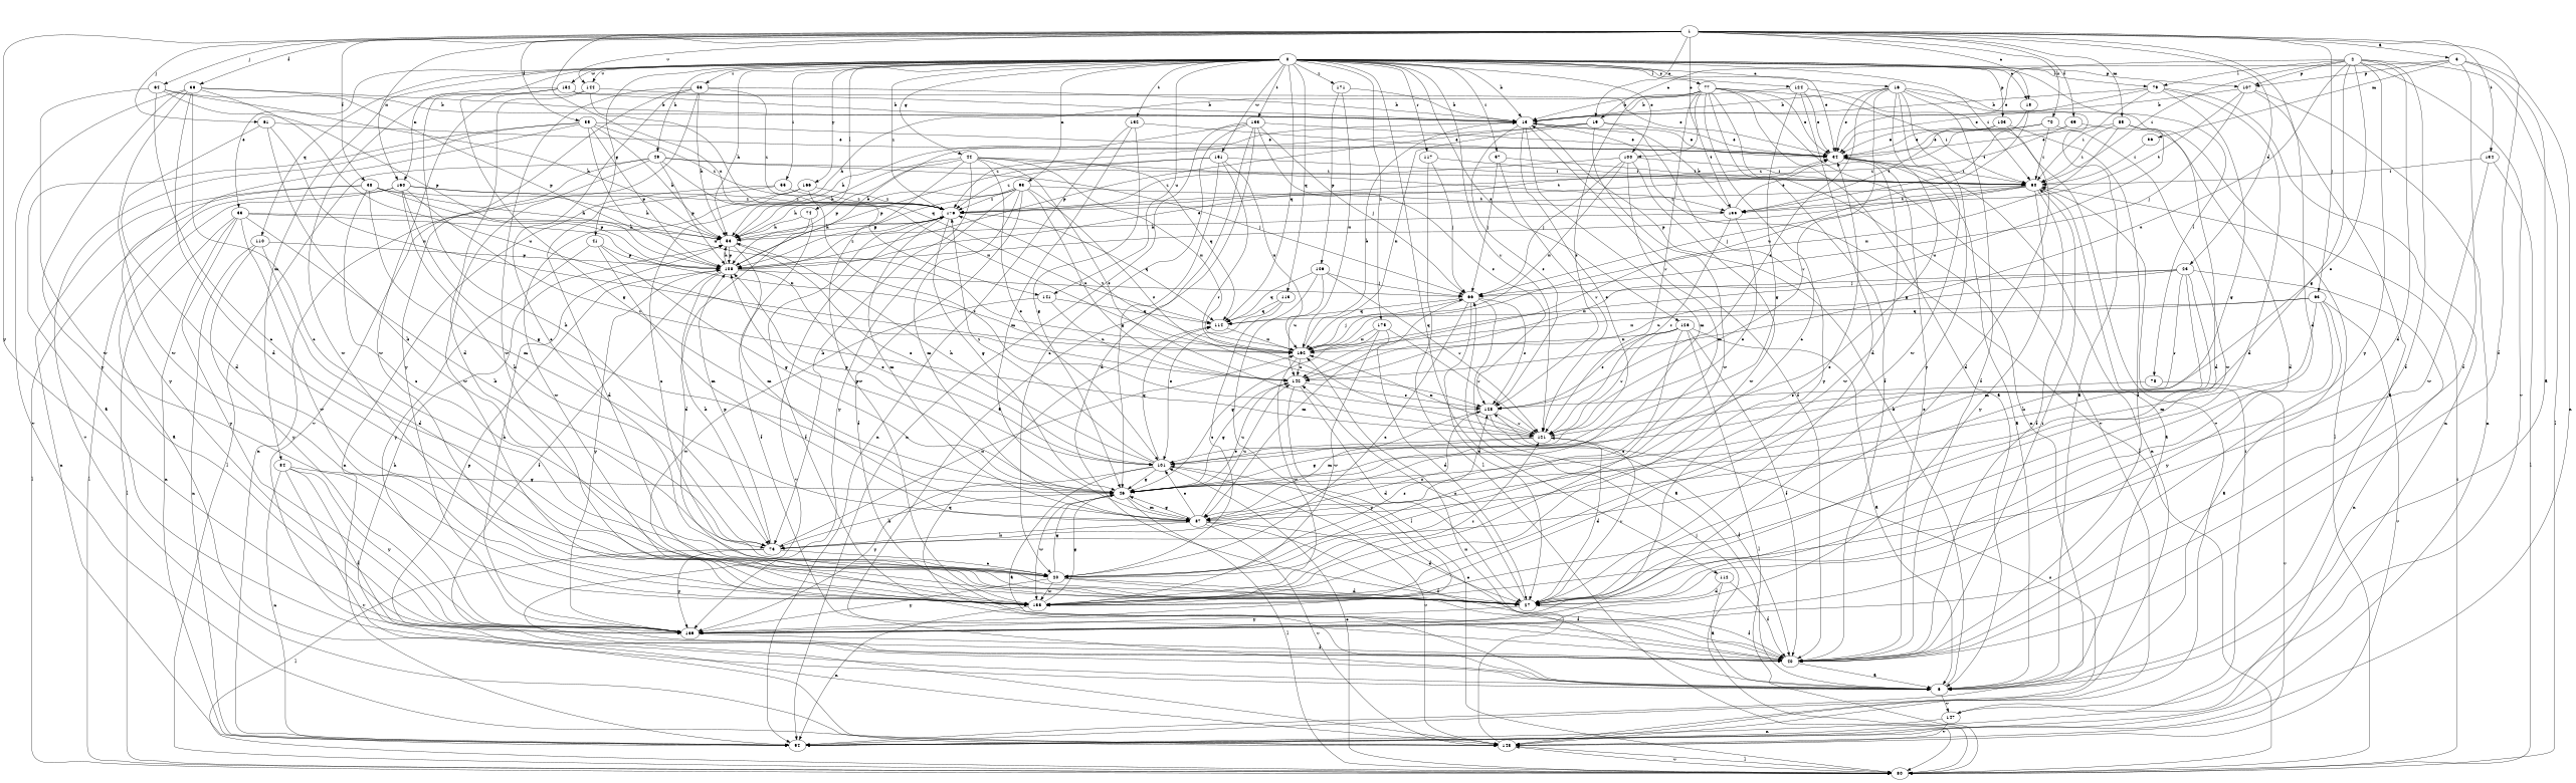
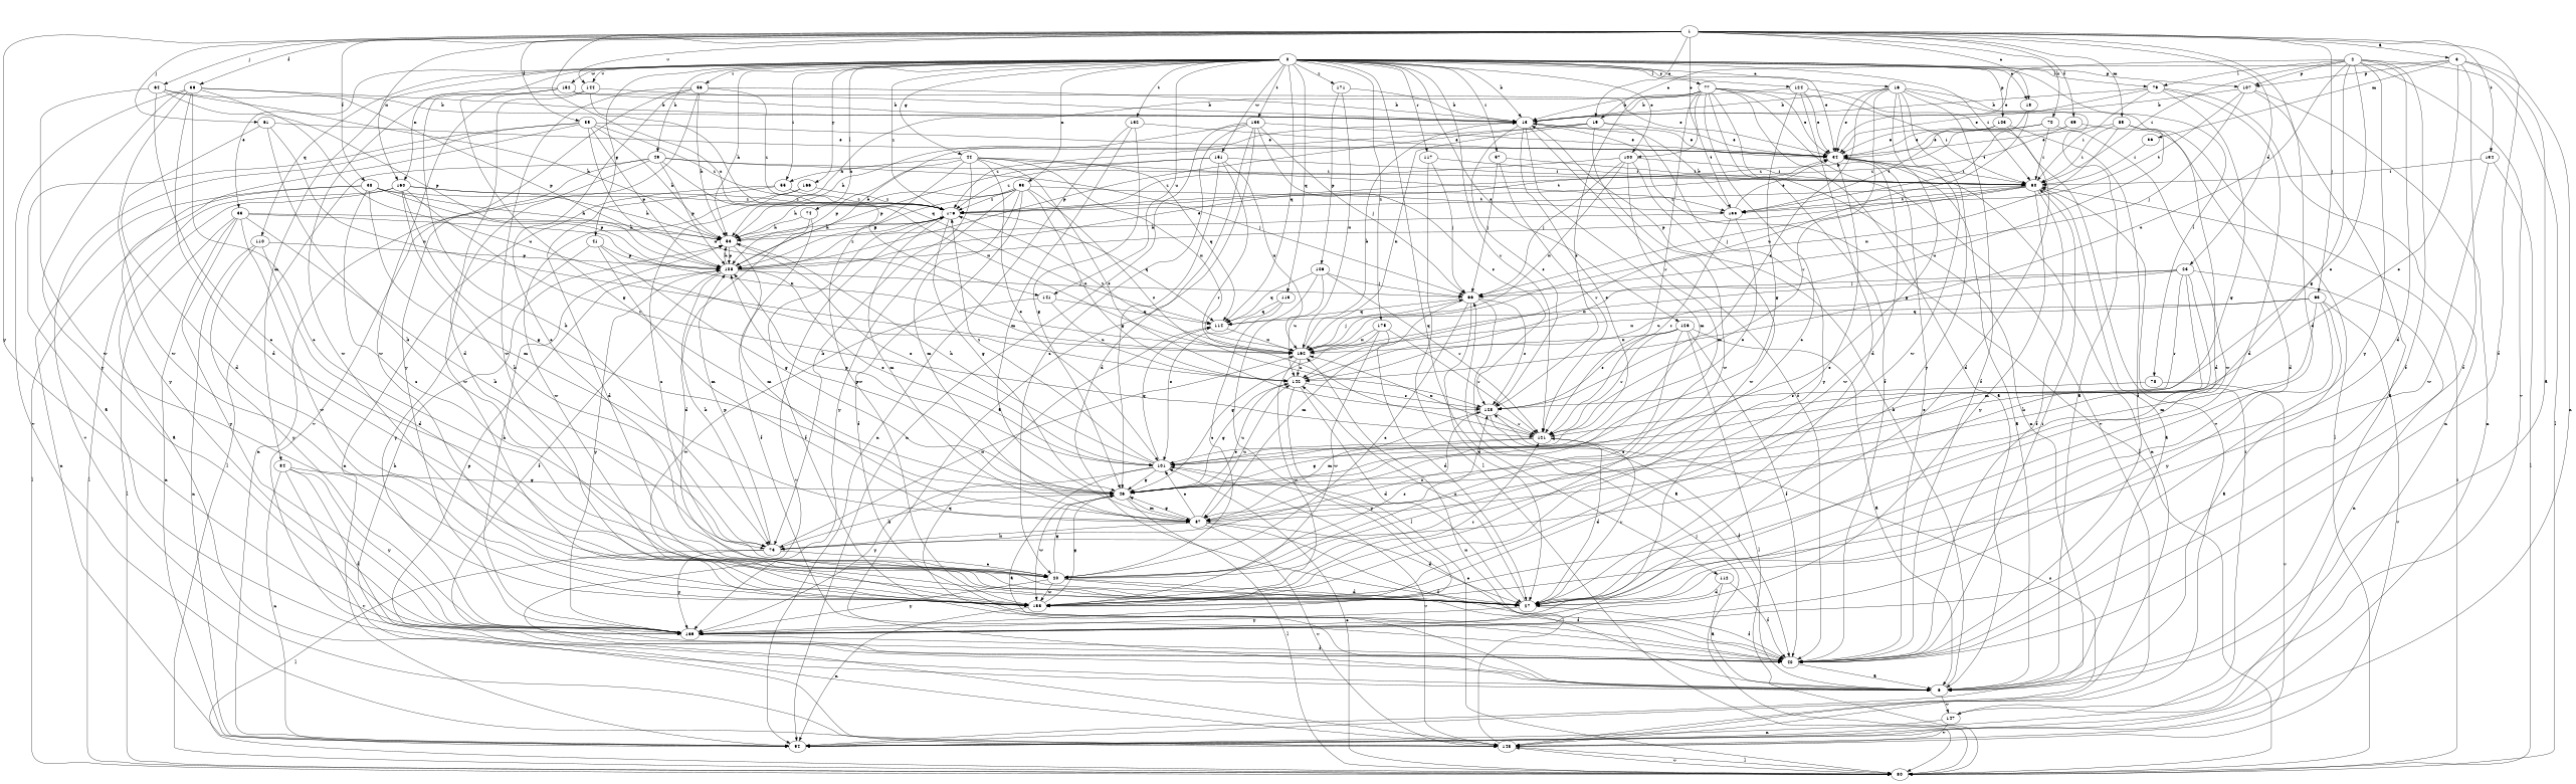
  strict digraph {
    0
    13
    16
    18
    33
    34
    41
    44
    49
    53
    55
    56
    57
    60
    74
    77
    78
    79
    84
    93
    100
    103
    107
    110
    112
    113
    114
    117
    121
    124
    126
    132
    133
    141
    144
    151
    152
    160
    166
    171
    175
    176
    40
    80
    101
    87
    128
    169
    46
    6
    155
    142
    135
    94
    162
    73
    108
    66
    27
    20
    148
    106
    1
    3
    19
    23
    35
    36
    38
    39
    61
    63
    64
    70
    85
    134
    86
    2
    147
    0 -> 13 [label=b]
    0 -> 16 [label=c]
    0 -> 18 [label=c]
    0 -> 33 [label=e]
    0 -> 34 [label=e]
    0 -> 41 [label=g]
    0 -> 44 [label=g]
    0 -> 49 [label=h]
    0 -> 53 [label=h]
    0 -> 55 [label=i]
    0 -> 56 [label=i]
    0 -> 57 [label=i]
    0 -> 60 [label=i]
    0 -> 74 [label=l]
    0 -> 77 [label=l]
    0 -> 78 [label=l]
    0 -> 79 [label=l]
    0 -> 84 [label=m]
    0 -> 93 [label=n]
    0 -> 100 [label=o]
    0 -> 103 [label=p]
    0 -> 107 [label=p]
    0 -> 110 [label=q]
    0 -> 112 [label=q]
    0 -> 113 [label=q]
    0 -> 114 [label=q]
    0 -> 117 [label=r]
    0 -> 121 [label=r]
    0 -> 124 [label=s]
    0 -> 126 [label=s]
    0 -> 132 [label=t]
    0 -> 133 [label=t]
    0 -> 141 [label=u]
    0 -> 144 [label=v]
    0 -> 151 [label=w]
    0 -> 152 [label=w]
    0 -> 160 [label=x]
    0 -> 166 [label=y]
    0 -> 171 [label=z]
    0 -> 175 [label=z]
    0 -> 176 [label=z]
    13 -> 34 [label=e]
    13 -> 40 [label=f]
    13 -> 80 [label=l]
    13 -> 101 [label=o]
    13 -> 87 [label=m]
    13 -> 128 [label=s]
    16 -> 13 [label=b]
    16 -> 34 [label=e]
    16 -> 121 [label=r]
    16 -> 40 [label=f]
    16 -> 80 [label=l]
    16 -> 128 [label=s]
    16 -> 169 [label=y]
    16 -> 46 [label=g]
    16 -> 6 [label=a]
    16 -> 155 [label=w]
    18 -> 142 [label=u]
    18 -> 135 [label=t]
    33 -> 53 [label=h]
    33 -> 80 [label=l]
    33 -> 169 [label=y]
    33 -> 155 [label=w]
    33 -> 94 [label=n]
    33 -> 162 [label=x]
    33 -> 73 [label=k]
    34 -> 60 [label=i]
    34 -> 6 [label=a]
    34 -> 155 [label=w]
    34 -> 94 [label=n]
    41 -> 87 [label=m]
    41 -> 169 [label=y]
    41 -> 46 [label=g]
    41 -> 108 [label=p]
-   44 -> 53 [label=h]
+   44 -> 55 [label=h]
    44 -> 114 [label=q]
    44 -> 101 [label=o]
    44 -> 128 [label=s]
    44 -> 155 [label=w]
    44 -> 135 [label=t]
    44 -> 162 [label=x]
    44 -> 73 [label=k]
    44 -> 108 [label=p]
    49 -> 60 [label=i]
    49 -> 80 [label=l]
    49 -> 155 [label=w]
    49 -> 94 [label=n]
    49 -> 162 [label=x]
    49 -> 108 [label=p]
    49 -> 66 [label=j]
    53 -> 176 [label=z]
    53 -> 101 [label=o]
    53 -> 87 [label=m]
    53 -> 108 [label=p]
    55 -> 176 [label=z]
    55 -> 94 [label=n]
    55 -> 27 [label=d]
    56 -> 13 [label=b]
    56 -> 53 [label=h]
    56 -> 176 [label=z]
    56 -> 169 [label=y]
    56 -> 155 [label=w]
    56 -> 20 [label=c]
    56 -> 148 [label=v]
    57 -> 60 [label=i]
    57 -> 121 [label=r]
    57 -> 66 [label=j]
    60 -> 176 [label=z]
    60 -> 40 [label=f]
    60 -> 169 [label=y]
    60 -> 6 [label=a]
    60 -> 135 [label=t]
    60 -> 108 [label=p]
    60 -> 66 [label=j]
    74 -> 53 [label=h]
    74 -> 40 [label=f]
    74 -> 27 [label=d]
    77 -> 13 [label=b]
    77 -> 34 [label=e]
    77 -> 53 [label=h]
    77 -> 60 [label=i]
    77 -> 121 [label=r]
    77 -> 40 [label=f]
    77 -> 128 [label=s]
    77 -> 6 [label=a]
    77 -> 135 [label=t]
    77 -> 94 [label=n]
    77 -> 20 [label=c]
    77 -> 148 [label=v]
    78 -> 128 [label=s]
    78 -> 148 [label=v]
    79 -> 13 [label=b]
    79 -> 34 [label=e]
    79 -> 60 [label=i]
    79 -> 46 [label=g]
    79 -> 94 [label=n]
    79 -> 27 [label=d]
    84 -> 40 [label=f]
    84 -> 169 [label=y]
    84 -> 46 [label=g]
    84 -> 94 [label=n]
    84 -> 148 [label=v]
    93 -> 53 [label=h]
    93 -> 176 [label=z]
    93 -> 40 [label=f]
    93 -> 87 [label=m]
    93 -> 128 [label=s]
    93 -> 169 [label=y]
    93 -> 142 [label=u]
    93 -> 135 [label=t]
    93 -> 108 [label=p]
    100 -> 60 [label=i]
    100 -> 176 [label=z]
    100 -> 87 [label=m]
    100 -> 155 [label=w]
    100 -> 162 [label=x]
    100 -> 66 [label=j]
    103 -> 34 [label=e]
    103 -> 40 [label=f]
    103 -> 135 [label=t]
    103 -> 27 [label=d]
    107 -> 13 [label=b]
    107 -> 6 [label=a]
    107 -> 135 [label=t]
    107 -> 94 [label=n]
    107 -> 66 [label=j]
    110 -> 169 [label=y]
    110 -> 94 [label=n]
    110 -> 108 [label=p]
    110 -> 27 [label=d]
    112 -> 40 [label=f]
    112 -> 6 [label=a]
    112 -> 27 [label=d]
    113 -> 114 [label=q]
    113 -> 101 [label=o]
    113 -> 20 [label=c]
    114 -> 162 [label=x]
    117 -> 60 [label=i]
    117 -> 80 [label=l]
    117 -> 66 [label=j]
    121 -> 101 [label=o]
    121 -> 46 [label=g]
    121 -> 162 [label=x]
    121 -> 27 [label=d]
    124 -> 13 [label=b]
    124 -> 34 [label=e]
    124 -> 46 [label=g]
    124 -> 27 [label=d]
    124 -> 148 [label=v]
    126 -> 121 [label=r]
    126 -> 40 [label=f]
    126 -> 80 [label=l]
    126 -> 128 [label=s]
    126 -> 6 [label=a]
    126 -> 162 [label=x]
    126 -> 20 [label=c]
    132 -> 34 [label=e]
    132 -> 87 [label=m]
    132 -> 46 [label=g]
    132 -> 94 [label=n]
    133 -> 34 [label=e]
    133 -> 53 [label=h]
    133 -> 128 [label=s]
    133 -> 6 [label=a]
    133 -> 94 [label=n]
    133 -> 66 [label=j]
    133 -> 27 [label=d]
    133 -> 20 [label=c]
    141 -> 114 [label=q]
    141 -> 155 [label=w]
    141 -> 142 [label=u]
    144 -> 13 [label=b]
    144 -> 114 [label=q]
    144 -> 155 [label=w]
    144 -> 27 [label=d]
    151 -> 60 [label=i]
    151 -> 121 [label=r]
    151 -> 176 [label=z]
    151 -> 46 [label=g]
    151 -> 162 [label=x]
    151 -> 108 [label=p]
    152 -> 13 [label=b]
    152 -> 34 [label=e]
    152 -> 46 [label=g]
    152 -> 155 [label=w]
    152 -> 73 [label=k]
    160 -> 53 [label=h]
    160 -> 121 [label=r]
    160 -> 176 [label=z]
    160 -> 80 [label=l]
    160 -> 46 [label=g]
    160 -> 6 [label=a]
    160 -> 73 [label=k]
-   166 -> 121 [label=r]
    166 -> 176 [label=z]
    166 -> 155 [label=w]
    166 -> 20 [label=c]
    171 -> 13 [label=b]
    171 -> 162 [label=x]
    171 -> 106 [label=p]
    175 -> 121 [label=r]
    175 -> 46 [label=g]
    175 -> 155 [label=w]
    175 -> 162 [label=x]
    175 -> 27 [label=d]
    176 -> 53 [label=h]
    176 -> 114 [label=q]
    176 -> 40 [label=f]
    176 -> 87 [label=m]
    176 -> 46 [label=g]
    176 -> 148 [label=v]
    40 -> 34 [label=e]
    40 -> 60 [label=i]
    40 -> 6 [label=a]
    40 -> 108 [label=p]
    80 -> 60 [label=i]
    80 -> 101 [label=o]
    80 -> 66 [label=j]
    80 -> 148 [label=v]
    101 -> 53 [label=h]
    101 -> 114 [label=q]
    101 -> 176 [label=z]
    101 -> 169 [label=y]
    101 -> 46 [label=g]
    101 -> 6 [label=a]
    101 -> 108 [label=p]
    101 -> 148 [label=v]
    87 -> 40 [label=f]
    87 -> 101 [label=o]
    87 -> 46 [label=g]
    87 -> 142 [label=u]
    87 -> 73 [label=k]
    87 -> 27 [label=d]
    87 -> 148 [label=v]
    128 -> 121 [label=r]
    128 -> 40 [label=f]
    128 -> 87 [label=m]
    169 -> 53 [label=h]
    169 -> 40 [label=f]
    46 -> 80 [label=l]
    46 -> 87 [label=m]
    46 -> 155 [label=w]
    46 -> 142 [label=u]
    46 -> 73 [label=k]
    46 -> 108 [label=p]
    6 -> 13 [label=b]
    6 -> 53 [label=h]
    6 -> 114 [label=q]
    6 -> 101 [label=o]
    6 -> 147 [label=v]
    155 -> 121 [label=r]
    155 -> 46 [label=g]
    155 -> 94 [label=n]
    142 -> 128 [label=s]
    142 -> 169 [label=y]
    142 -> 46 [label=g]
    142 -> 27 [label=d]
    135 -> 13 [label=b]
    135 -> 34 [label=e]
    135 -> 53 [label=h]
    135 -> 121 [label=r]
    135 -> 101 [label=o]
    162 -> 13 [label=b]
    162 -> 176 [label=z]
    162 -> 155 [label=w]
    162 -> 142 [label=u]
    162 -> 66 [label=j]
    73 -> 80 [label=l]
    73 -> 128 [label=s]
    73 -> 169 [label=y]
    73 -> 162 [label=x]
    73 -> 108 [label=p]
    73 -> 20 [label=c]
    108 -> 13 [label=b]
    108 -> 34 [label=e]
    108 -> 53 [label=h]
    108 -> 176 [label=z]
    108 -> 40 [label=f]
    108 -> 101 [label=o]
    108 -> 169 [label=y]
    108 -> 73 [label=k]
    108 -> 66 [label=j]
    66 -> 114 [label=q]
    66 -> 87 [label=m]
    66 -> 128 [label=s]
    66 -> 6 [label=a]
    66 -> 27 [label=d]
    66 -> 20 [label=c]
    27 -> 121 [label=r]
    27 -> 40 [label=f]
    27 -> 169 [label=y]
    27 -> 142 [label=u]
    20 -> 34 [label=e]
    20 -> 40 [label=f]
    20 -> 128 [label=s]
    20 -> 169 [label=y]
    20 -> 46 [label=g]
    20 -> 155 [label=w]
    20 -> 27 [label=d]
    148 -> 80 [label=l]
    148 -> 128 [label=s]
    148 -> 162 [label=x]
    106 -> 114 [label=q]
    106 -> 121 [label=r]
    106 -> 80 [label=l]
    106 -> 142 [label=u]
    106 -> 66 [label=j]
    1 -> 18 [label=c]
    1 -> 100 [label=o]
    1 -> 141 [label=u]
    1 -> 144 [label=v]
    1 -> 160 [label=x]
    1 -> 40 [label=f]
    1 -> 169 [label=y]
    1 -> 27 [label=d]
    1 -> 3 [label=a]
    1 -> 19 [label=c]
    1 -> 23 [label=d]
    1 -> 35 [label=f]
    1 -> 36 [label=f]
    1 -> 38 [label=f]
    1 -> 39 [label=f]
    1 -> 61 [label=j]
    1 -> 63 [label=j]
    1 -> 64 [label=j]
    1 -> 70 [label=k]
    1 -> 85 [label=m]
    1 -> 134 [label=t]
    3 -> 107 [label=p]
    3 -> 40 [label=f]
+   3 -> 101 [label=o]
    3 -> 6 [label=a]
    3 -> 94 [label=n]
    3 -> 19 [label=c]
    3 -> 86 [label=m]
    19 -> 34 [label=e]
    19 -> 176 [label=z]
    19 -> 169 [label=y]
    19 -> 155 [label=w]
    19 -> 162 [label=x]
    19 -> 108 [label=p]
    23 -> 121 [label=r]
    23 -> 87 [label=m]
    23 -> 142 [label=u]
    23 -> 94 [label=n]
    23 -> 162 [label=x]
    23 -> 73 [label=k]
    23 -> 66 [label=j]
    35 -> 34 [label=e]
    35 -> 53 [label=h]
    35 -> 176 [label=z]
    35 -> 169 [label=y]
    35 -> 6 [label=a]
    35 -> 162 [label=x]
    35 -> 108 [label=p]
    35 -> 148 [label=v]
    36 -> 13 [label=b]
    36 -> 169 [label=y]
    36 -> 155 [label=w]
    36 -> 142 [label=u]
    36 -> 108 [label=p]
    36 -> 27 [label=d]
    36 -> 20 [label=c]
    36 -> 148 [label=v]
    38 -> 53 [label=h]
    38 -> 176 [label=z]
    38 -> 80 [label=l]
    38 -> 87 [label=m]
    38 -> 94 [label=n]
    38 -> 108 [label=p]
    38 -> 20 [label=c]
    39 -> 34 [label=e]
    39 -> 176 [label=z]
    39 -> 27 [label=d]
    61 -> 34 [label=e]
    61 -> 162 [label=x]
    61 -> 73 [label=k]
    61 -> 27 [label=d]
    63 -> 114 [label=q]
    63 -> 87 [label=m]
    63 -> 169 [label=y]
    63 -> 6 [label=a]
    63 -> 162 [label=x]
    63 -> 148 [label=v]
    64 -> 13 [label=b]
    64 -> 53 [label=h]
    64 -> 155 [label=w]
    64 -> 108 [label=p]
    64 -> 20 [label=c]
    70 -> 34 [label=e]
    70 -> 60 [label=i]
    70 -> 176 [label=z]
    70 -> 155 [label=w]
    85 -> 34 [label=e]
    85 -> 60 [label=i]
    85 -> 142 [label=u]
    85 -> 162 [label=x]
    85 -> 27 [label=d]
    134 -> 60 [label=i]
    134 -> 80 [label=l]
    134 -> 155 [label=w]
    86 -> 60 [label=i]
    2 -> 34 [label=e]
    2 -> 60 [label=i]
    2 -> 79 [label=l]
    2 -> 107 [label=p]
    2 -> 40 [label=f]
    2 -> 80 [label=l]
    2 -> 101 [label=o]
    2 -> 169 [label=y]
    2 -> 46 [label=g]
    2 -> 142 [label=u]
    2 -> 27 [label=d]
    2 -> 147 [label=v]
    147 -> 60 [label=i]
    147 -> 94 [label=n]
    147 -> 148 [label=v]
  }
